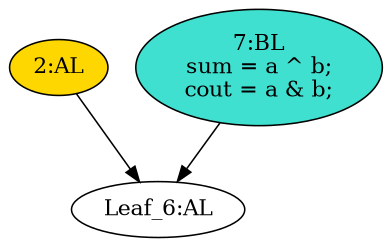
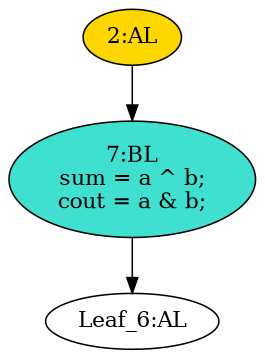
  strict digraph {
    node [style=filled]
    edge [cond="[]" lineno=None]
    n1 [ast="<pyverilog.vparser.ast.Always object at 0x7faf9c1a1650>" clk_sens=False fillcolor=gold label="2:AL" sens="['a', 'b']" statements="[]" typ=Always use_var="['a', 'b']"]
    n2 [ast="<pyverilog.vparser.ast.Block object at 0x7faf9c1a1890>" fillcolor=turquoise label="7:BL\nsum = a ^ b;\ncout = a & b;" statements="[<pyverilog.vparser.ast.BlockingSubstitution object at 0x7faf9c1a18d0>, <pyverilog.vparser.ast.BlockingSubstitution object at 0x7faf9c1a1ad0>]" typ=Block]
    n3 [def_var="['sum', 'cout']" label="Leaf_6:AL" style=""]
-   n1 -> n3
+   n1 -> n2
    n2 -> n3
  }
